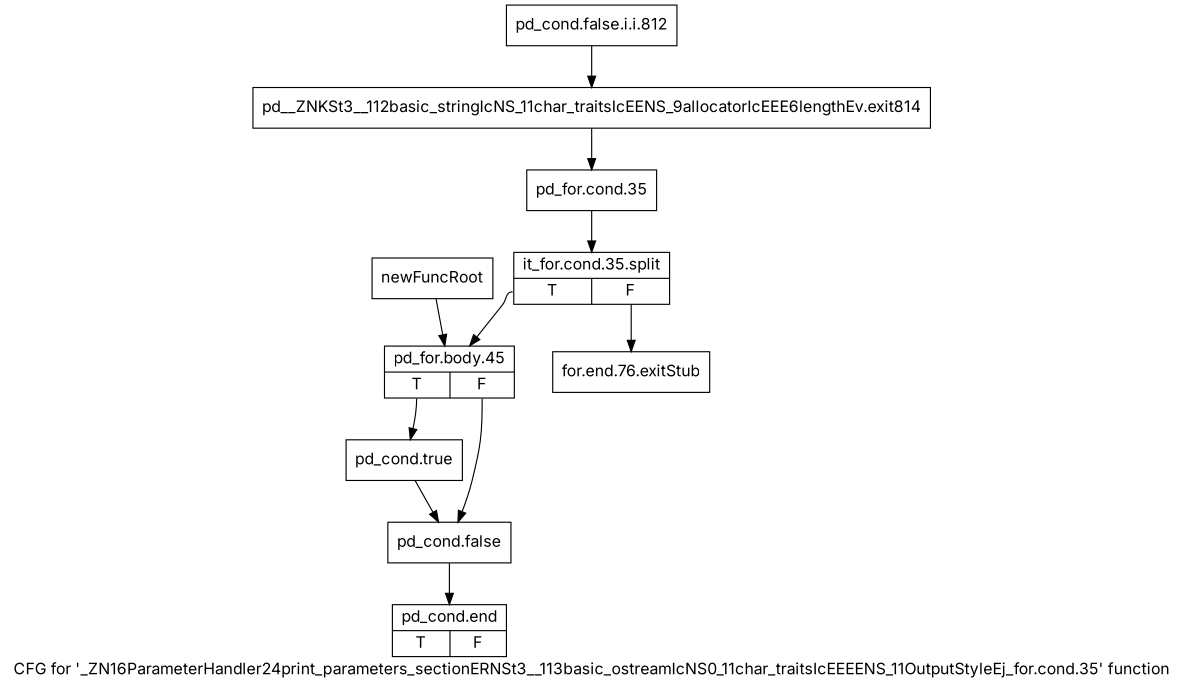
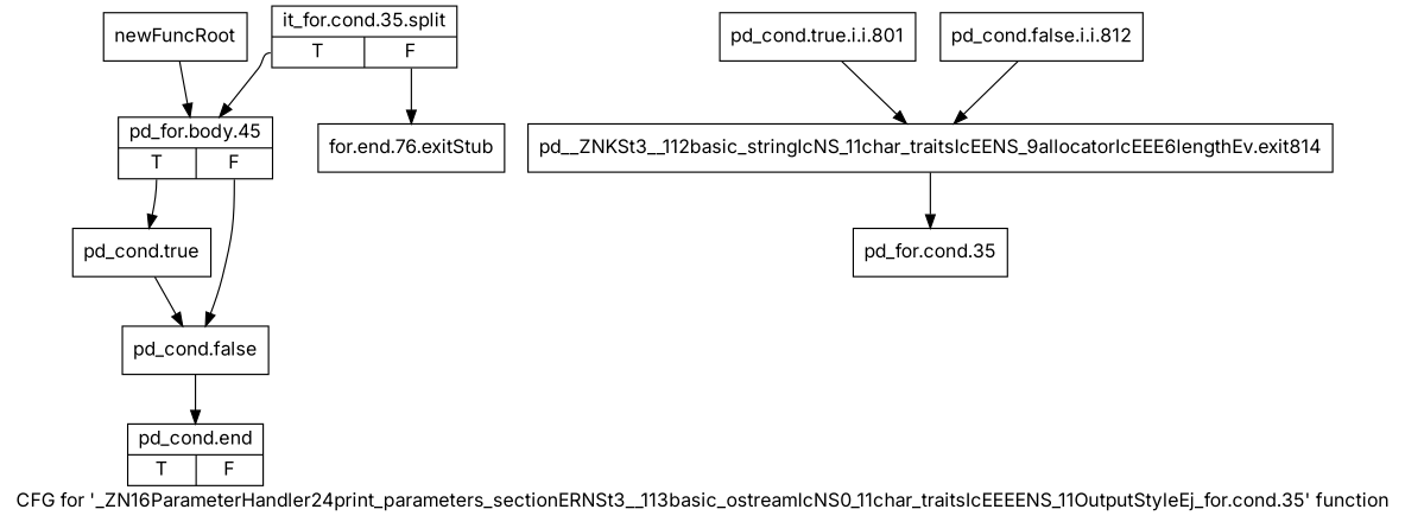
  digraph {
    fontname=Inter
    label="CFG for '_ZN16ParameterHandler24print_parameters_sectionERNSt3__113basic_ostreamIcNS0_11char_traitsIcEEEENS_11OutputStyleEj_for.cond.35' function"
    node [fontname=Inter shape=record]
    edge [fontname=Inter]
    n1 [label="{newFuncRoot}"]
    n2 [label="{pd_for.body.45|{<s0>T|<s1>F}}"]
    n3 [label="{pd_for.cond.35}"]
    n4 [label="{it_for.cond.35.split|{<s0>T|<s1>F}}"]
    n5 [label="{for.end.76.exitStub}"]
    n6 [label="{pd_cond.true}"]
    n7 [label="{pd_cond.false}"]
    n8 [label="{pd_cond.end|{<s0>T|<s1>F}}"]
+   n9 [label="{pd_cond.true.i.i.801}"]
    n10 [label="{pd__ZNKSt3__112basic_stringIcNS_11char_traitsIcEENS_9allocatorIcEEE6lengthEv.exit814}"]
    n11 [label="{pd_cond.false.i.i.812}"]
    n1 -> n2
    n2 -> n6 [tailport=s0]
    n2 -> n7 [tailport=s1]
-   n3 -> n4
    n4 -> n2 [tailport=s0]
    n4 -> n5 [tailport=s1]
    n6 -> n7
    n7 -> n8
+   n9 -> n10
    n10 -> n3
    n11 -> n10
  }
